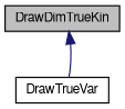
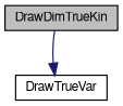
  digraph {
    rankdir=TB
    node [color=black fontname=FreeSans fontsize=10 shape=record]
    n1 [fillcolor=grey75 fontcolor=black height=0.2 label=DrawDimTrueKin style=filled width=0.4]
    n2 [height=0.2 label=DrawTrueVar width=0.4]
-   n2 -> n1 [color=midnightblue fontname=FreeSans fontsize=10 labelfontname=FreeSans labelfontsize=10 style=solid]
+   n1 -> n2 [color=midnightblue fontname=FreeSans fontsize=10 labelfontname=FreeSans labelfontsize=10 style=solid]
  }
